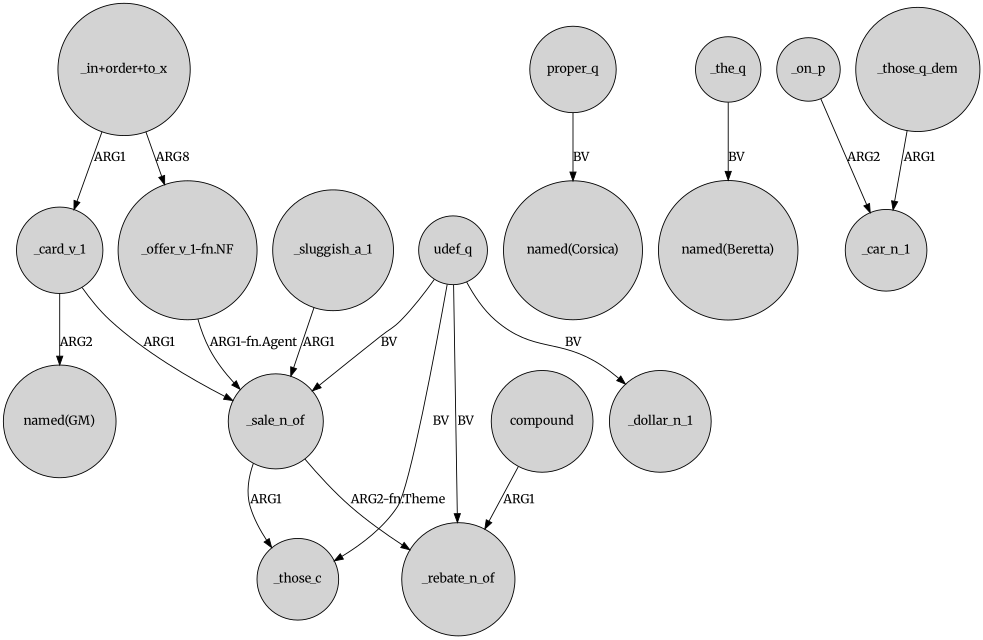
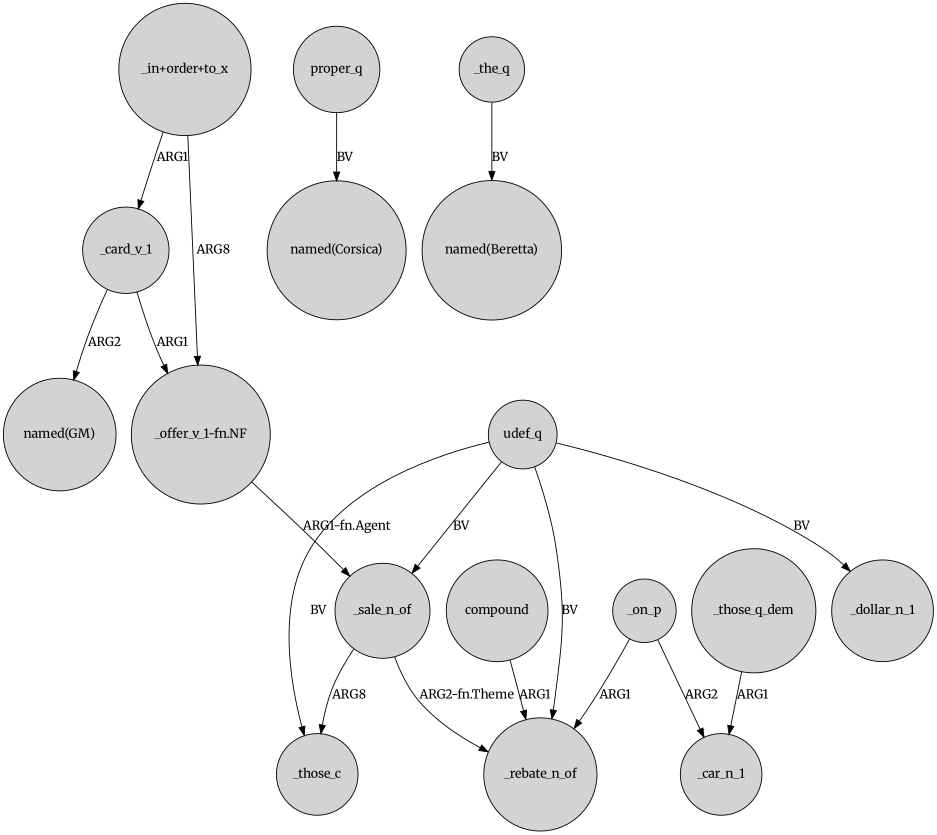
  digraph {
    fontname=Merriweather
    node [fontname=Merriweather shape=circle style=filled]
    edge [fontname=Merriweather]
    n1 [label=_card_v_1]
    _sale_n_of
    "named(GM)"
    n4 [label=_those_c]
    _rebate_n_of
    "_in+order+to_x"
    "_offer_v_1-fn.NF"
    udef_q
    _dollar_n_1
-   _sluggish_a_1
    proper_q
    "named(Corsica)"
    _the_q
    "named(Beretta)"
    _on_p
    _car_n_1
    _those_q_dem
    compound
-   n1 -> _sale_n_of [label=ARG1]
+   n1 -> "_offer_v_1-fn.NF" [label=ARG1]
    n1 -> "named(GM)" [label=ARG2]
-   _sale_n_of -> n4 [label=ARG1]
+   _sale_n_of -> n4 [label=ARG8]
    _sale_n_of -> _rebate_n_of [label="ARG2-fn.Theme"]
    "_in+order+to_x" -> n1 [label=ARG1]
    "_in+order+to_x" -> "_offer_v_1-fn.NF" [label=ARG8]
    "_offer_v_1-fn.NF" -> _sale_n_of [label="ARG1-fn.Agent"]
    udef_q -> _sale_n_of [label=BV]
    udef_q -> n4 [label=BV]
    udef_q -> _rebate_n_of [label=BV]
    udef_q -> _dollar_n_1 [label=BV]
-   _sluggish_a_1 -> _sale_n_of [label=ARG1]
    proper_q -> "named(Corsica)" [label=BV]
    _the_q -> "named(Beretta)" [label=BV]
+   _on_p -> _rebate_n_of [label=ARG1]
    _on_p -> _car_n_1 [label=ARG2]
    _those_q_dem -> _car_n_1 [label=ARG1]
    compound -> _rebate_n_of [label=ARG1]
  }
